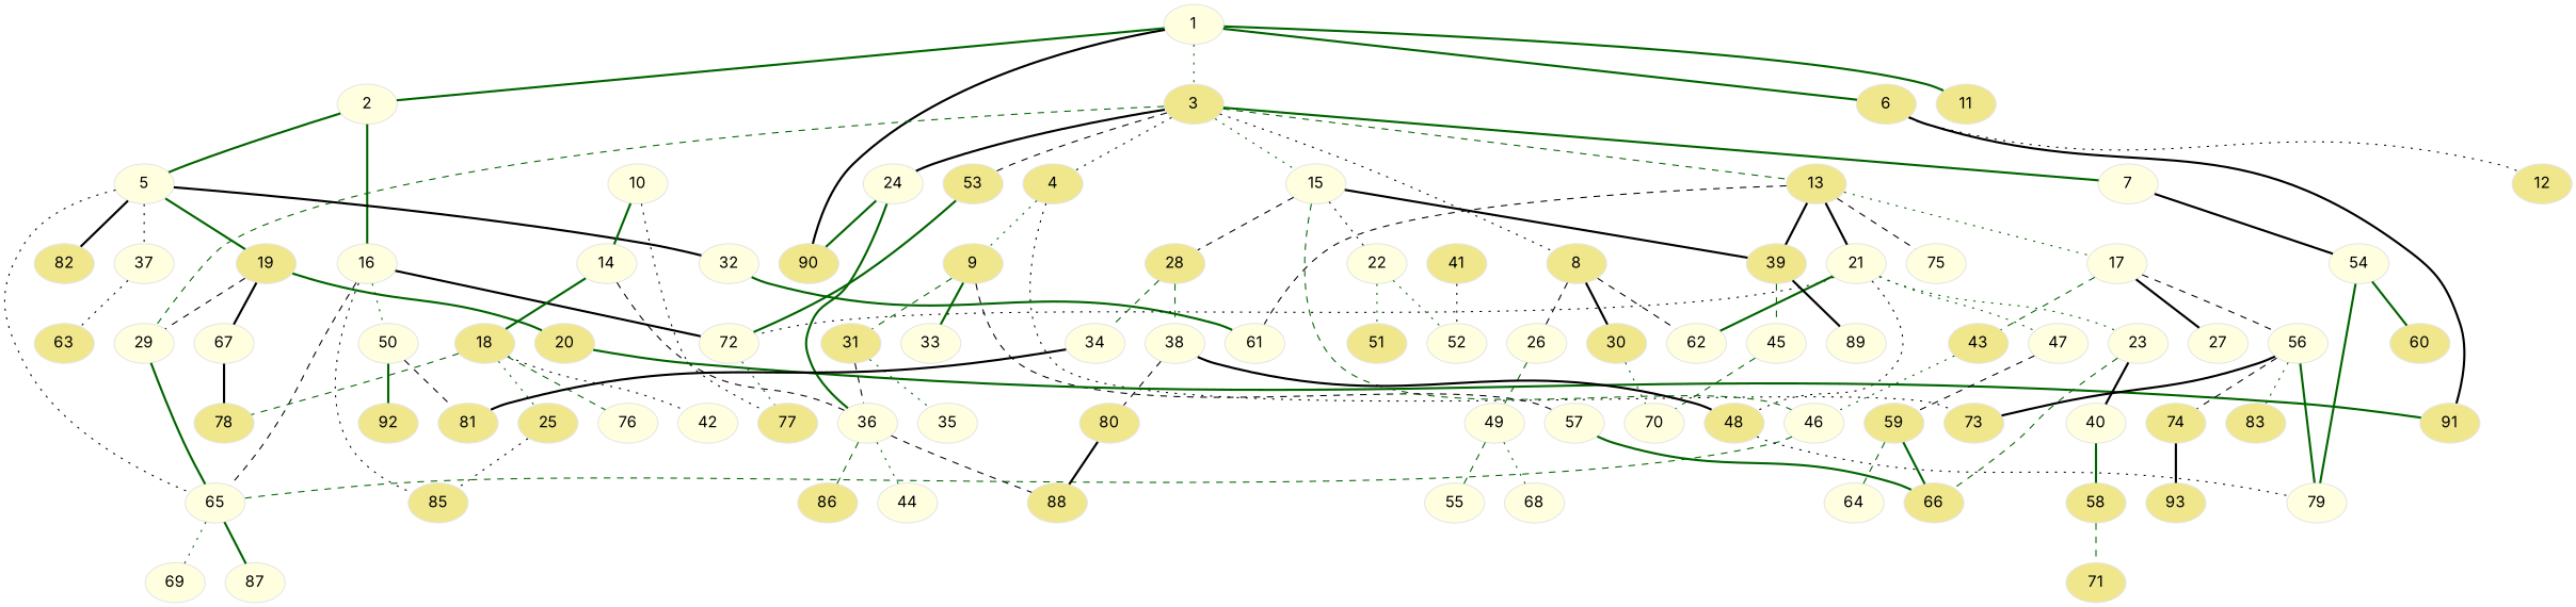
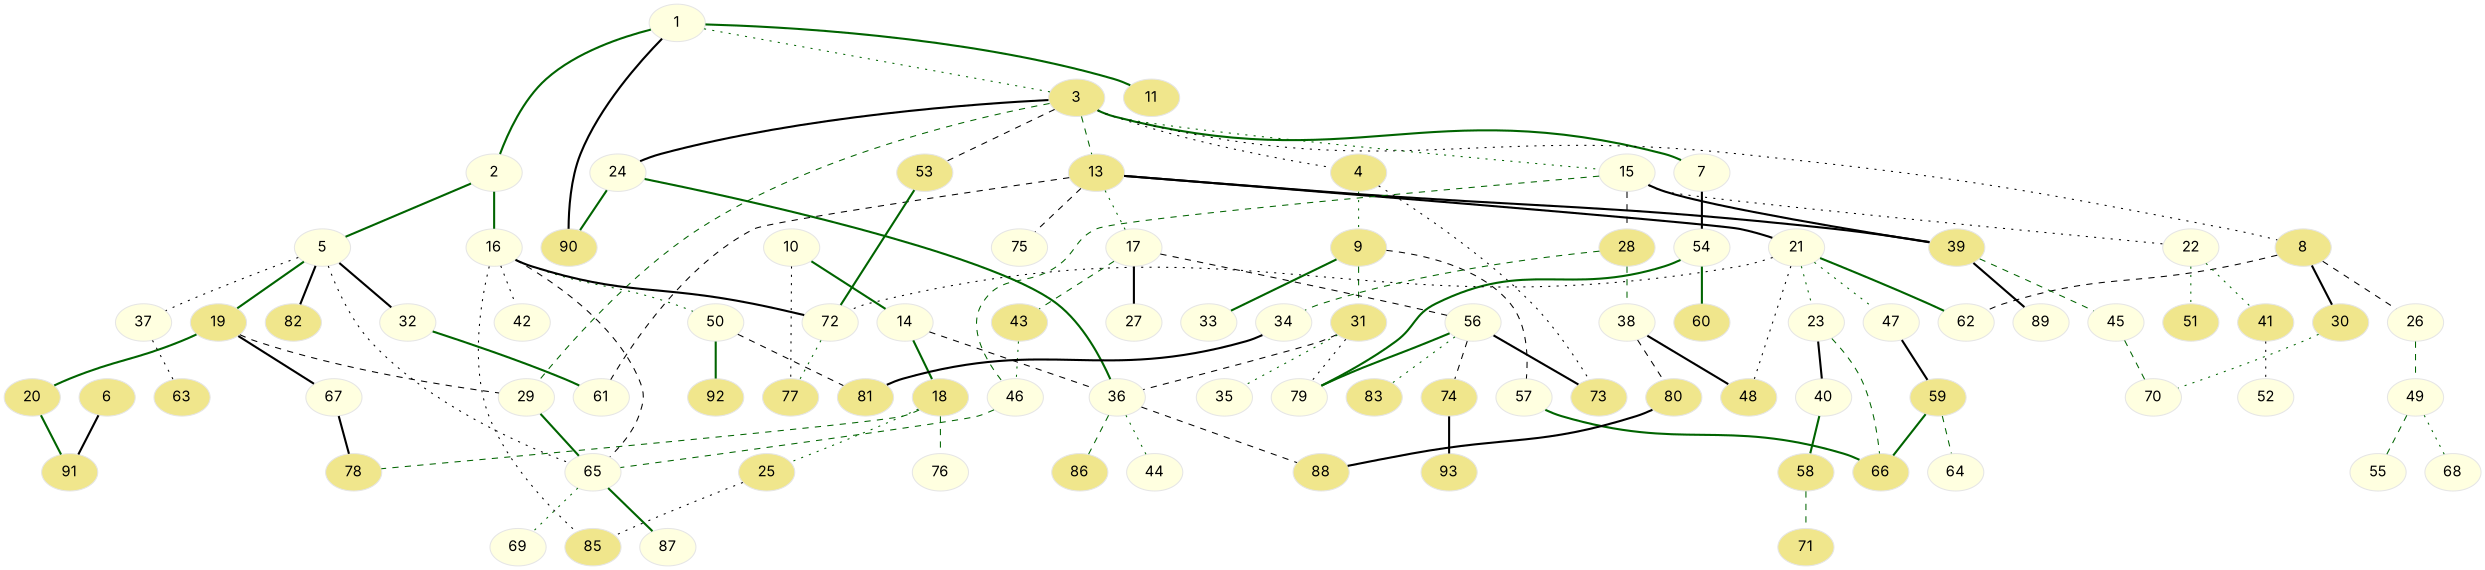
  graph {
    fontname=Inter
    node [color=gray90 fillcolor=lightyellow fontname=Inter style=filled]
    edge [color=darkgreen fontname=Inter style=bold]
    1
    2
    3 [fillcolor=khaki]
    6 [fillcolor=khaki]
    11 [fillcolor=khaki]
    90 [fillcolor=khaki]
    5
    16
    4 [fillcolor=khaki]
    7
    8 [fillcolor=khaki]
    13 [fillcolor=khaki]
    15
    24
    29
    53 [fillcolor=khaki]
-   12 [fillcolor=khaki]
    91 [fillcolor=khaki]
    10
    14
    77 [fillcolor=khaki]
    19 [fillcolor=khaki]
    32
    37
    65
    82 [fillcolor=khaki]
    42
    50
    72
    85 [fillcolor=khaki]
    9 [fillcolor=khaki]
    73 [fillcolor=khaki]
    54
    26
    30 [fillcolor=khaki]
    62
    17
    21
    39 [fillcolor=khaki]
    61
    75
    22
    28 [fillcolor=khaki]
    46
    36
    31 [fillcolor=khaki]
    33
    57
    20 [fillcolor=khaki]
    67
    63 [fillcolor=khaki]
    69
    87
    79
    60 [fillcolor=khaki]
    49
    70
    35
    66 [fillcolor=khaki]
    18 [fillcolor=khaki]
    27
    43 [fillcolor=khaki]
    56
    23
    47
    48 [fillcolor=khaki]
    45
    89
    25 [fillcolor=khaki]
    76
    78 [fillcolor=khaki]
    44
    86 [fillcolor=khaki]
    88 [fillcolor=khaki]
    41 [fillcolor=khaki]
    51 [fillcolor=khaki]
    34
    38
    81 [fillcolor=khaki]
    92 [fillcolor=khaki]
    74 [fillcolor=khaki]
    83 [fillcolor=khaki]
    40
    59 [fillcolor=khaki]
    52
    58 [fillcolor=khaki]
    55
    68
    80 [fillcolor=khaki]
    71 [fillcolor=khaki]
    64
    93 [fillcolor=khaki]
    1 -- 2
    1 -- 3 [style=dotted]
-   1 -- 6
    1 -- 11
    1 -- 90 [color=black]
    2 -- 5
    2 -- 16
    3 -- 4 [color=black style=dotted]
    3 -- 7
    3 -- 8 [color=black style=dotted]
    3 -- 13 [style=dashed]
    3 -- 15 [style=dotted]
    3 -- 24 [color=black]
    3 -- 29 [style=dashed]
    3 -- 53 [color=black style=dashed]
-   6 -- 12 [color=black style=dotted]
    6 -- 91 [color=black]
    5 -- 19
    5 -- 32 [color=black]
    5 -- 37 [color=black style=dotted]
    5 -- 65 [color=black style=dotted]
    5 -- 82 [color=black]
    16 -- 65 [color=black style=dashed]
-   18 -- 42 [color=black style=dotted]
+   16 -- 42 [color=black style=dotted]
    16 -- 50 [style=dotted]
    16 -- 72 [color=black]
    16 -- 85 [color=black style=dotted]
    4 -- 9 [style=dotted]
    4 -- 73 [color=black style=dotted]
    7 -- 54 [color=black]
    8 -- 26 [color=black style=dashed]
    8 -- 30 [color=black]
    8 -- 62 [color=black style=dashed]
    13 -- 17 [style=dotted]
    13 -- 21 [color=black]
    13 -- 39 [color=black]
    13 -- 61 [color=black style=dashed]
    13 -- 75 [color=black style=dashed]
    15 -- 39 [color=black]
    15 -- 22 [color=black style=dotted]
    15 -- 28 [color=black style=dashed]
    15 -- 46 [style=dashed]
    24 -- 90
    24 -- 36
    29 -- 65
    53 -- 72
    10 -- 14
    10 -- 77 [color=black style=dotted]
    14 -- 36 [color=black style=dashed]
    14 -- 18
    19 -- 29 [color=black style=dashed]
    19 -- 20
    19 -- 67 [color=black]
    32 -- 61
    37 -- 63 [color=black style=dotted]
    65 -- 69 [style=dotted]
    65 -- 87
    50 -- 81 [color=black style=dashed]
    50 -- 92
    72 -- 77 [style=dotted]
    9 -- 31 [style=dashed]
    9 -- 33
    9 -- 57 [color=black style=dashed]
    54 -- 79
    54 -- 60
    26 -- 49 [style=dashed]
    30 -- 70 [style=dotted]
    17 -- 27 [color=black]
    17 -- 43 [style=dashed]
    17 -- 56 [color=black style=dashed]
    21 -- 72 [color=black style=dotted]
    21 -- 62
    21 -- 23 [style=dotted]
    21 -- 47 [style=dotted]
    21 -- 48 [color=black style=dotted]
    39 -- 45 [style=dashed]
    39 -- 89 [color=black]
-   22 -- 52 [style=dotted]
+   22 -- 41 [style=dotted]
    22 -- 51 [style=dotted]
    28 -- 34 [style=dashed]
    28 -- 38 [style=dashed]
    46 -- 65 [style=dashed]
    36 -- 44 [style=dotted]
    36 -- 86 [style=dashed]
    36 -- 88 [color=black style=dashed]
    31 -- 36 [color=black style=dashed]
-   48 -- 79 [color=black style=dotted]
+   31 -- 79 [color=black style=dotted]
    31 -- 35 [style=dotted]
    57 -- 66
    20 -- 91
    67 -- 78 [color=black]
    49 -- 55 [style=dashed]
    49 -- 68 [style=dotted]
    18 -- 25 [style=dotted]
    18 -- 76 [style=dashed]
    18 -- 78 [style=dashed]
    43 -- 46 [style=dotted]
    56 -- 73 [color=black]
    56 -- 79
    56 -- 74 [color=black style=dashed]
    56 -- 83 [style=dotted]
    23 -- 66 [style=dashed]
    23 -- 40 [color=black]
-   47 -- 59 [color=black style=dashed]
+   47 -- 59 [color=black]
    45 -- 70 [style=dashed]
    25 -- 85 [color=black style=dotted]
    41 -- 52 [color=black style=dotted]
    34 -- 81 [color=black]
    38 -- 48 [color=black]
    38 -- 80 [color=black style=dashed]
    74 -- 93 [color=black]
    40 -- 58
    59 -- 66
    59 -- 64 [style=dashed]
    58 -- 71 [style=dashed]
    80 -- 88 [color=black]
  }
